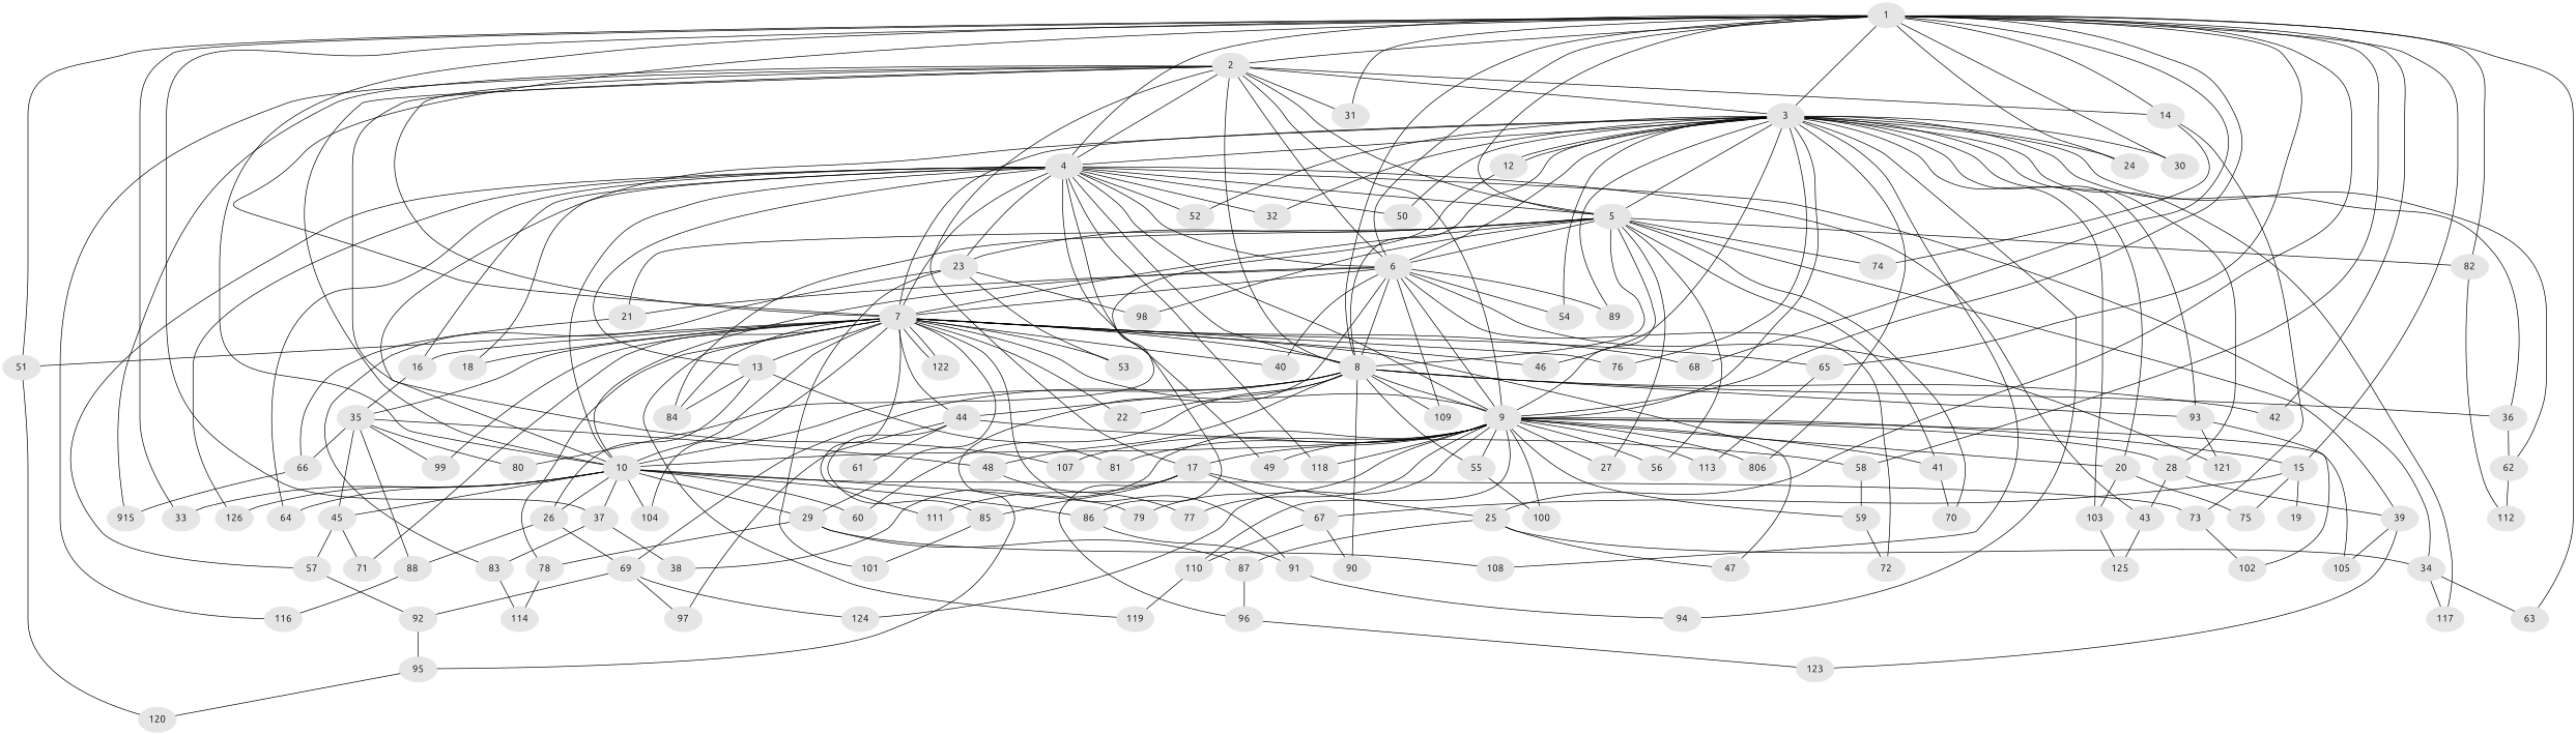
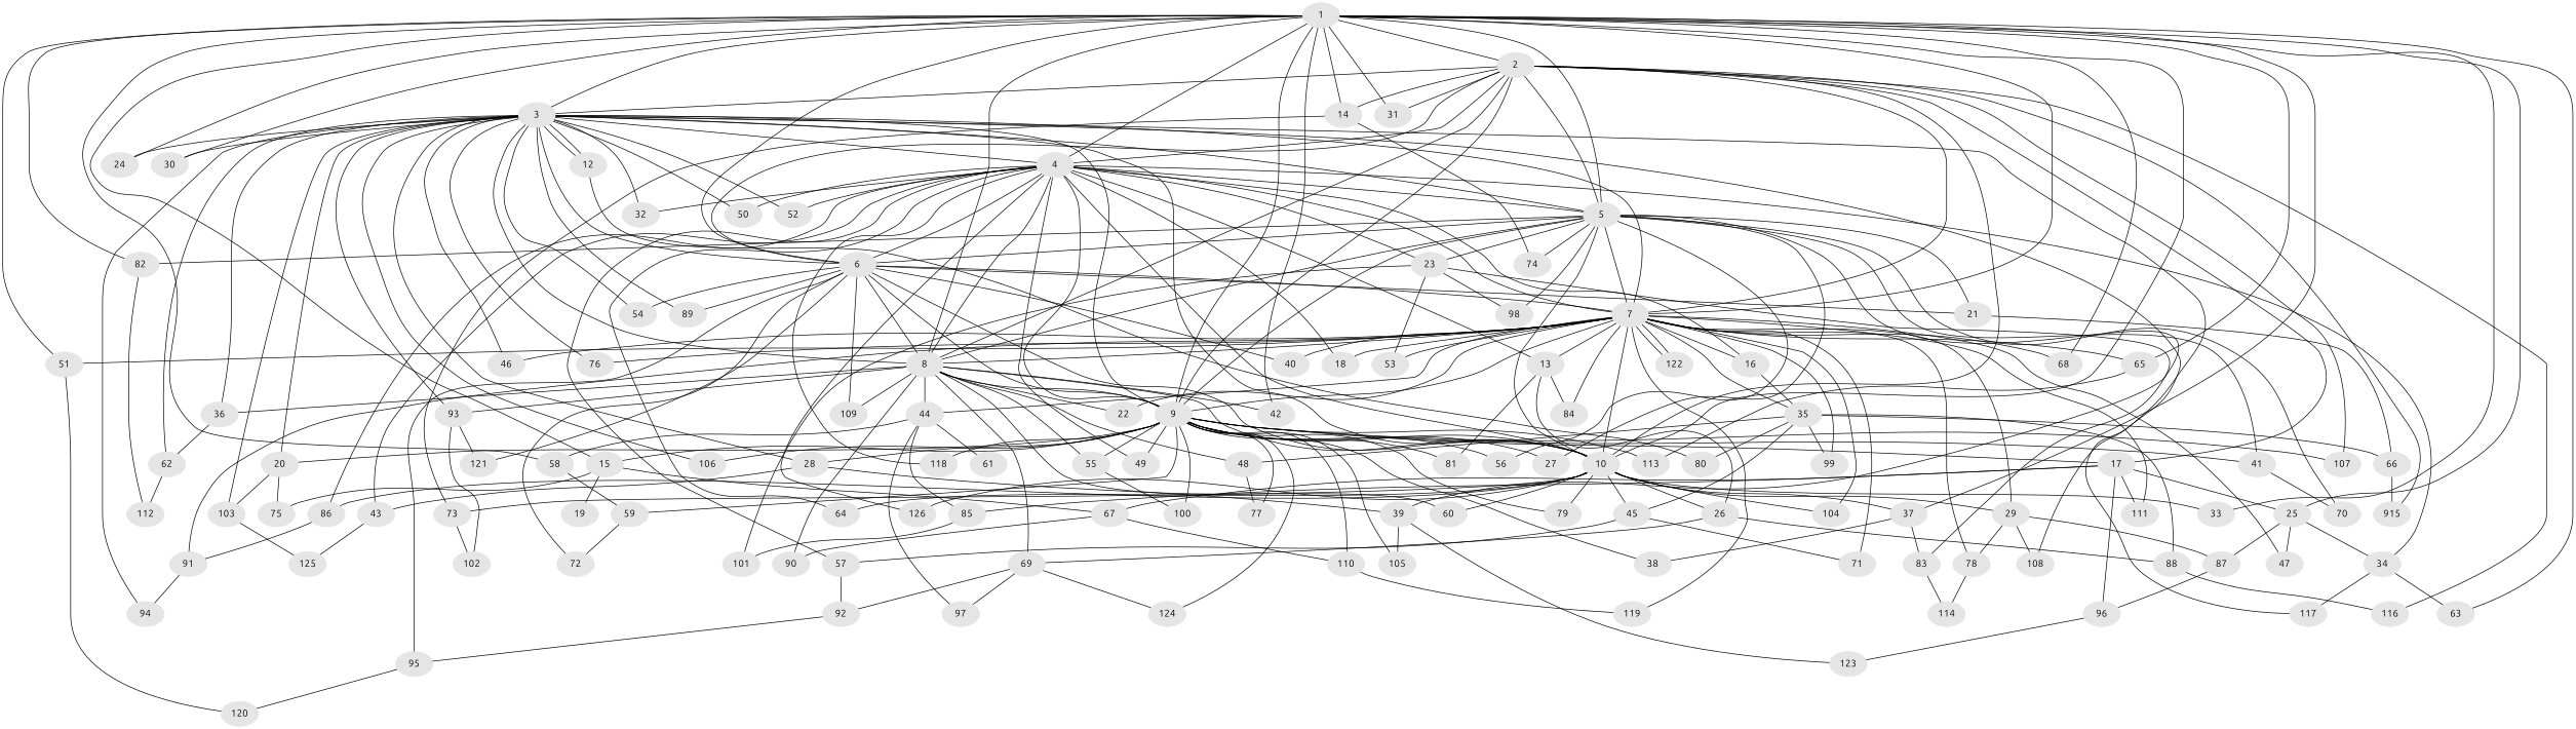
  graph {
    fontname=Ubuntu
    node [color=gray90 fontname=Ubuntu style=filled]
    edge [fontname=Ubuntu]
    1
    2
    3
    4
    5
    6
    7
    8
    9
    10
    14
    15
    24
    25
    30
    31
    33
    37
    42
    51
    58
    63
    65
    68
    82
    17
    107
    n28 [label=915]
    116
    12
    20
    28
    32
    36
    46
    50
    52
    54
    62
    76
    89
    93
    94
    103
-   106 [label=806]
+   106
    108
    117
    13
    16
    18
    23
    34
    43
    49
    57
    64
    86
    118
    126
    21
    27
    39
    41
    56
    70
    74
    98
    40
    72
    95
    109
    121
    22
    29
    35
    44
    47
    53
    71
    78
    84
    91
    99
    104
    111
    119
    122
    48
    55
    60
    69
    90
    38
    59
    77
    79
    81
    100
    105
    110
    113
    124
    26
    45
    73
    19
    67
    75
    87
    83
    120
    112
    85
    96
    80
    102
    125
    101
    92
    66
    123
    88
    61
    97
    114
    1 -- 2
    1 -- 3
    1 -- 4
    1 -- 5
    1 -- 6
    1 -- 7
    1 -- 8
    1 -- 9
    1 -- 10
    1 -- 14
    1 -- 15
    1 -- 24
    1 -- 25
    1 -- 30
    1 -- 31
    1 -- 33
    1 -- 37
    1 -- 42
    1 -- 51
    1 -- 58
    1 -- 63
    1 -- 65
    1 -- 68
    1 -- 82
    2 -- 3
    2 -- 4
    2 -- 5
    2 -- 6
    2 -- 7
    2 -- 8
    2 -- 9
    2 -- 10
    2 -- 14
    2 -- 31
    2 -- 17
    2 -- 107
    2 -- n28
    2 -- 116
    3 -- 4
    3 -- 5
    3 -- 6
    3 -- 7
    3 -- 8
    3 -- 9
    3 -- 10
    3 -- 24
    3 -- 30
    3 -- 12
    3 -- 12
    3 -- 20
    3 -- 28
    3 -- 32
    3 -- 36
    3 -- 46
    3 -- 50
    3 -- 52
    3 -- 54
    3 -- 62
    3 -- 76
    3 -- 89
    3 -- 93
    3 -- 94
    3 -- 103
    3 -- 106
    3 -- 108
    3 -- 117
    4 -- 5
    4 -- 6
    4 -- 7
    4 -- 8
    4 -- 9
    4 -- 10
    4 -- 32
    4 -- 50
    4 -- 52
    4 -- 13
    4 -- 16
    4 -- 18
    4 -- 23
    4 -- 34
    4 -- 43
    4 -- 49
    4 -- 57
    4 -- 64
    4 -- 86
    4 -- 118
    4 -- 126
    5 -- 6
    5 -- 7
    5 -- 8
    5 -- 9
-   5 -- 84
+   5 -- 10
    5 -- 82
    5 -- 23
    5 -- 21
    5 -- 27
    5 -- 39
    5 -- 41
    5 -- 56
    5 -- 70
    5 -- 74
    5 -- 98
    6 -- 7
    6 -- 8
    6 -- 9
    6 -- 10
    6 -- 54
    6 -- 89
    6 -- 21
    6 -- 40
    6 -- 72
    6 -- 95
    6 -- 109
    6 -- 121
    7 -- 8
    7 -- 9
    7 -- 10
    7 -- 51
    7 -- 65
    7 -- 68
    7 -- 46
    7 -- 76
    7 -- 13
    7 -- 16
    7 -- 18
    7 -- 40
    7 -- 22
    7 -- 29
    7 -- 35
    7 -- 44
    7 -- 47
    7 -- 53
    7 -- 71
    7 -- 78
    7 -- 84
    7 -- 91
    7 -- 99
    7 -- 104
    7 -- 111
    7 -- 119
    7 -- 122
    7 -- 122
    8 -- 9
    8 -- 10
    8 -- 42
    8 -- 36
    8 -- 93
    8 -- 109
    8 -- 22
    8 -- 44
    8 -- 48
    8 -- 55
    8 -- 60
    8 -- 69
    8 -- 90
    9 -- 10
    9 -- 15
    9 -- 17
    9 -- 107
    9 -- 20
    9 -- 28
    9 -- 106
    9 -- 49
    9 -- 118
    9 -- 27
    9 -- 41
    9 -- 56
    9 -- 55
    9 -- 38
    9 -- 59
    9 -- 77
    9 -- 79
    9 -- 81
    9 -- 100
    9 -- 105
    9 -- 110
    9 -- 113
    9 -- 124
    10 -- 33
    10 -- 37
    10 -- 64
    10 -- 86
    10 -- 126
    10 -- 29
    10 -- 104
    10 -- 60
    10 -- 79
    10 -- 26
    10 -- 45
    10 -- 73
    14 -- 74
    14 -- 73
    15 -- 19
    15 -- 67
    15 -- 75
    25 -- 34
    25 -- 47
    25 -- 87
    37 -- 38
    37 -- 83
    51 -- 120
    58 -- 59
    65 -- 113
    82 -- 112
    17 -- 25
    17 -- 111
    17 -- 67
    17 -- 85
    17 -- 96
    12 -- 80
    20 -- 103
    20 -- 75
    28 -- 43
    28 -- 39
    36 -- 62
    62 -- 112
    93 -- 121
    93 -- 102
    103 -- 125
    13 -- 84
    13 -- 81
    13 -- 26
    16 -- 35
    23 -- 98
    23 -- 53
    23 -- 83
    23 -- 101
    34 -- 63
    34 -- 117
    43 -- 125
    57 -- 92
    86 -- 91
    21 -- 66
    39 -- 105
    39 -- 123
    41 -- 70
    95 -- 120
    29 -- 108
    29 -- 78
    29 -- 87
    35 -- 99
    35 -- 48
    35 -- 45
    35 -- 80
    35 -- 66
    35 -- 88
    44 -- 58
    44 -- 85
    44 -- 61
    44 -- 97
    78 -- 114
    91 -- 94
    48 -- 77
    55 -- 100
    69 -- 124
    69 -- 92
    69 -- 97
    59 -- 72
    110 -- 119
    26 -- 69
    26 -- 88
    45 -- 57
    45 -- 71
    73 -- 102
    67 -- 90
    67 -- 110
    87 -- 96
    83 -- 114
    85 -- 101
    96 -- 123
    92 -- 95
    66 -- n28
    88 -- 116
  }
